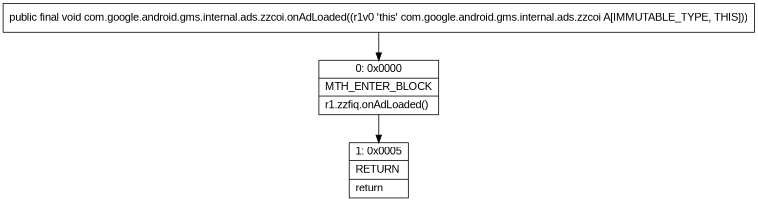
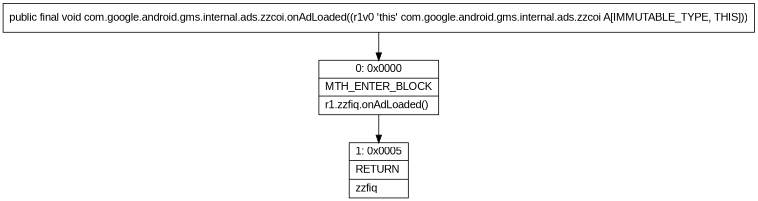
  digraph {
    fontname="Liberation Sans"
    node [shape=record fontname="Liberation Sans"]
    edge [fontname="Liberation Sans"]
    n1 [label="{0\:\ 0x0000|MTH_ENTER_BLOCK\l|r1.zzfiq.onAdLoaded()\l}"]
-   n2 [label="{1\:\ 0x0005|RETURN\l|return\l}"]
+   n2 [label="{1\:\ 0x0005|RETURN\l|zzfiq\l}"]
    n3 [label="{public final void com.google.android.gms.internal.ads.zzcoi.onAdLoaded((r1v0 'this' com.google.android.gms.internal.ads.zzcoi A[IMMUTABLE_TYPE, THIS])) }"]
    n1 -> n2
    n3 -> n1
  }
